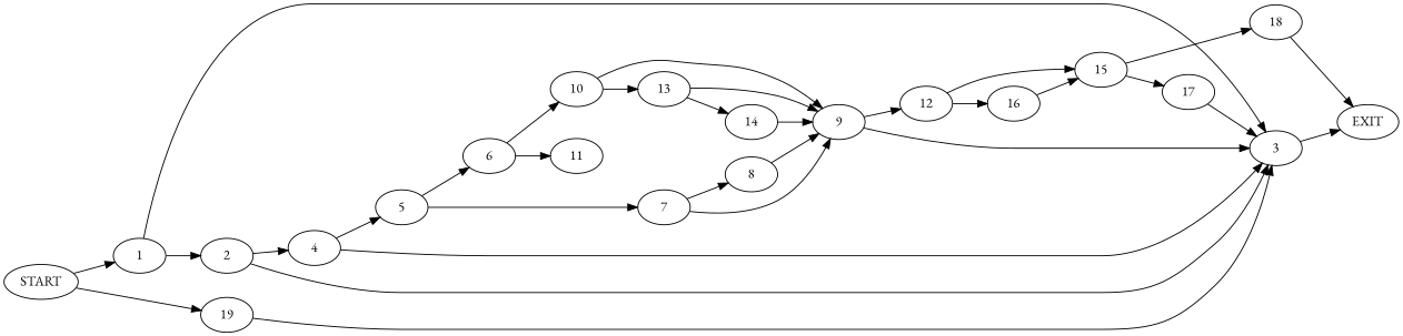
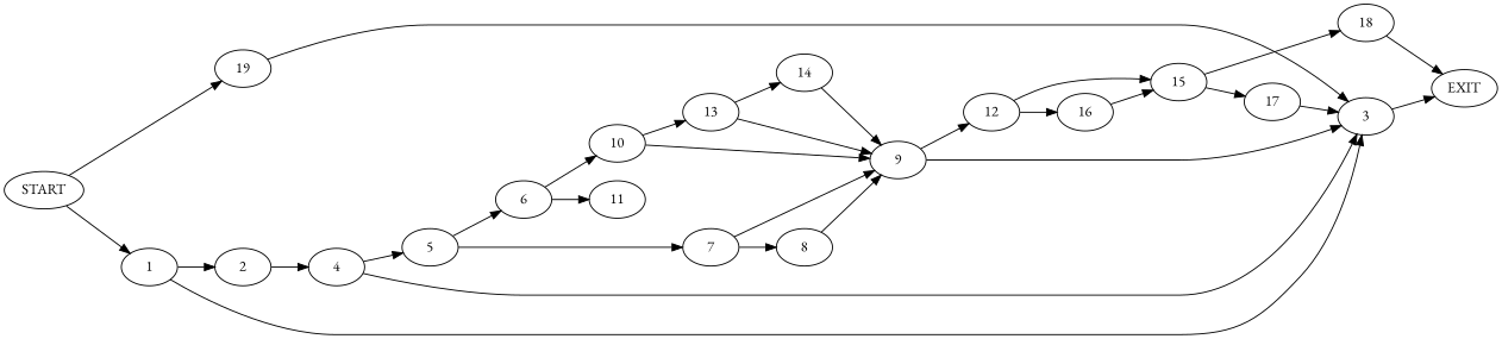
  digraph {
    fontname="EB Garamond"
    rankdir=LR
    node [fontname="EB Garamond"]
    edge [fontname="EB Garamond"]
    n1 [label=START]
    1
    19
    2
    3
    n6 [label=EXIT]
    4
    5
    6
    7
    10
    11
    8
    9
    13
    12
    15
    16
    14
    17
    18
    n1 -> 1
    n1 -> 19
    1 -> 2
    1 -> 3
    19 -> 3
-   2 -> 3
    2 -> 4
    3 -> n6
    4 -> 3
    4 -> 5
    5 -> 6
    5 -> 7
    6 -> 10
    6 -> 11
    7 -> 8
    7 -> 9
    10 -> 9
    10 -> 13
    8 -> 9
    9 -> 3
    9 -> 12
    13 -> 9
    13 -> 14
    12 -> 15
    12 -> 16
    15 -> 17
    15 -> 18
    16 -> 15
    14 -> 9
    17 -> 3
    18 -> n6
  }
